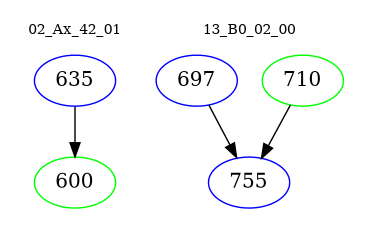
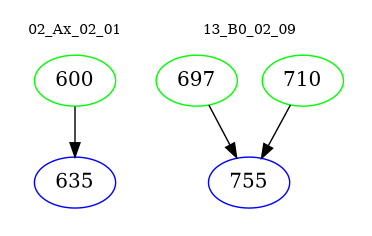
  digraph {
    node [color=green]
    edge [color=black]
    n1 [label=600]
    n2 [color=blue label=635]
    n3 [label=710]
-   n4 [color=blue label=697]
+   n4 [label=697]
    n5 [color=blue label=755]
    subgraph cluster_1 {
      color=white
      fontsize=10
-     label="02_Ax_42_01"
+     label="02_Ax_02_01"
      n1
      n2
    }
    subgraph cluster_2 {
      color=white
      fontsize=10
-     label="13_B0_02_00"
+     label="13_B0_02_09"
      n3
      n4
      n5
    }
-   n2 -> n1
+   n1 -> n2
    n3 -> n5
    n4 -> n5
  }
